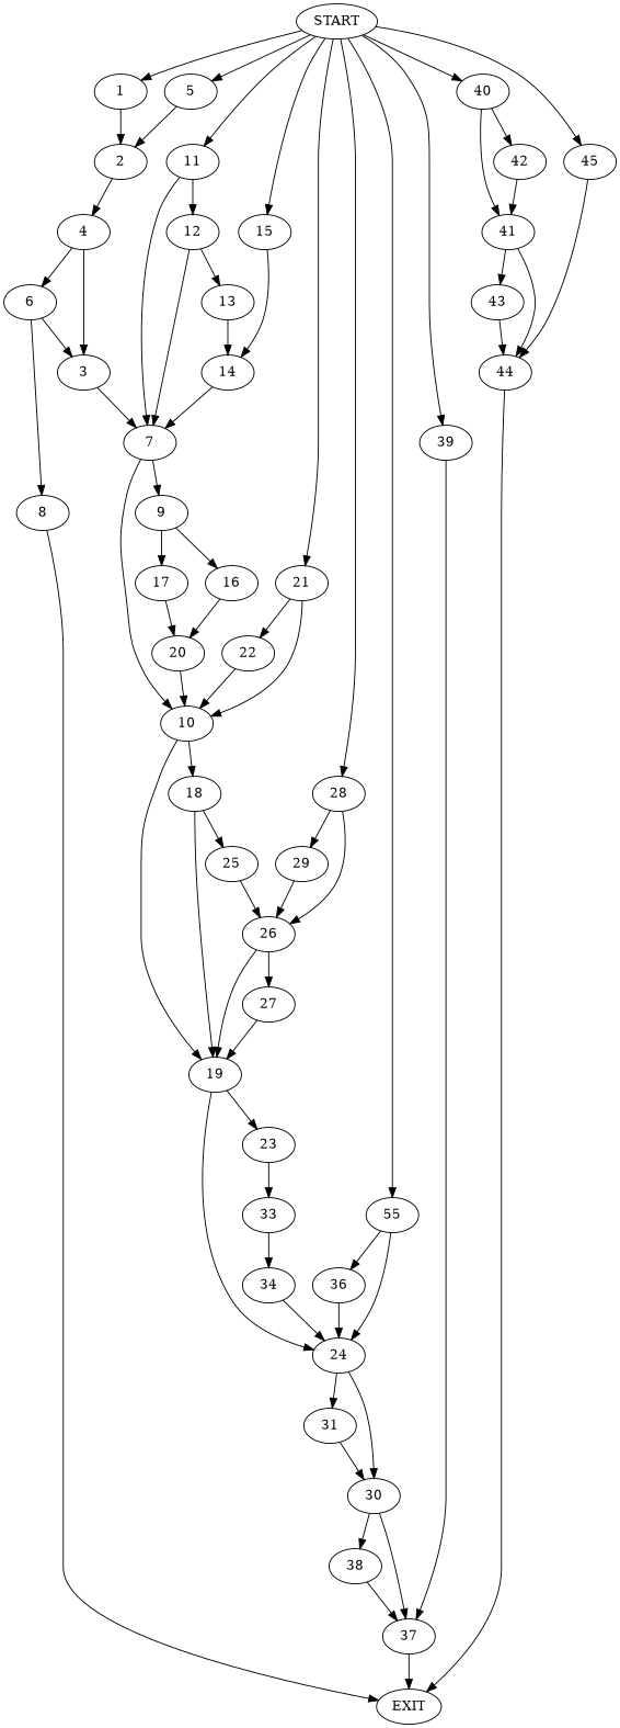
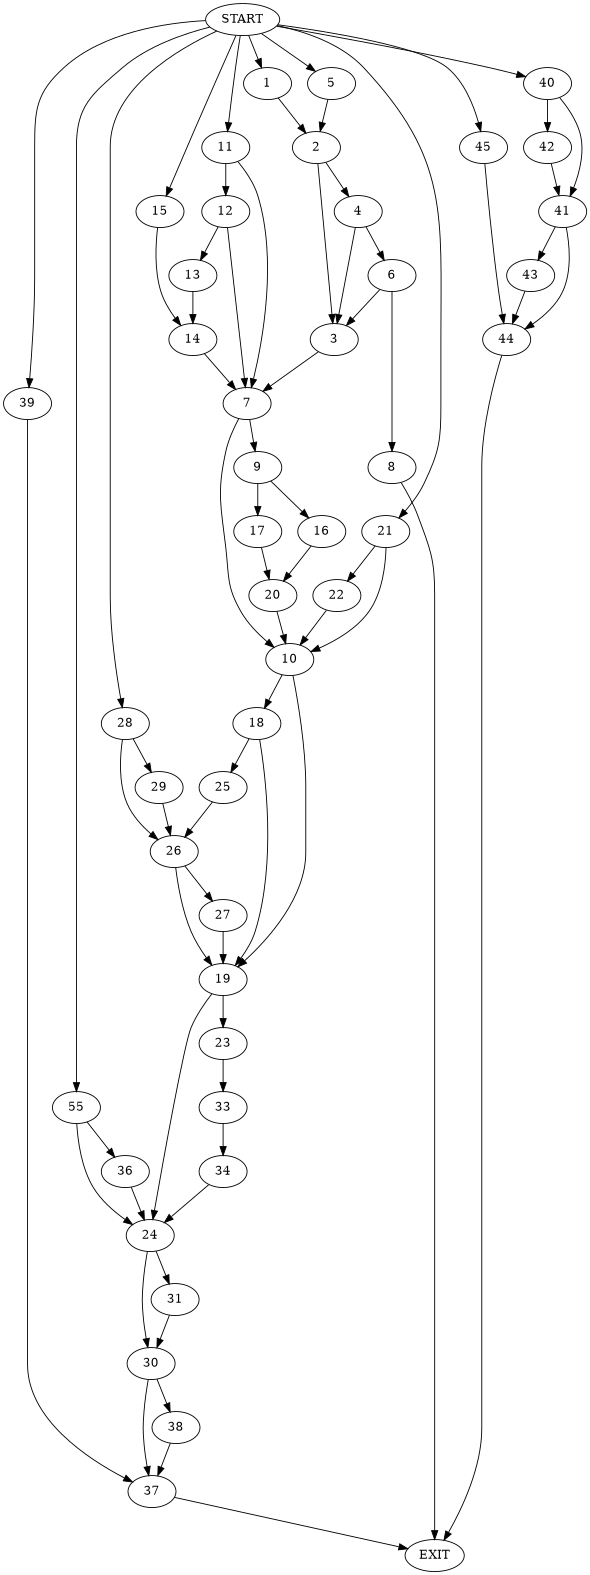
  digraph {
    n1 [label=START]
    1
    5
    11
    15
    21
    28
    n8 [label=55]
    39
    40
    45
    2
    7
    12
    14
    10
    22
    26
    29
    24
    36
    37
    41
    42
    44
    n26 [label=EXIT]
    3
    4
    6
    9
    8
    16
    17
    18
    19
    20
    25
    23
    13
    33
    30
    31
    34
    38
    27
    43
    n1 -> 1
    n1 -> 5
    n1 -> 11
    n1 -> 15
    n1 -> 21
    n1 -> 28
    n1 -> n8
    n1 -> 39
    n1 -> 40
    n1 -> 45
    1 -> 2
    5 -> 2
    11 -> 7
    11 -> 12
    15 -> 14
    21 -> 10
    21 -> 22
    28 -> 26
    28 -> 29
    n8 -> 24
    n8 -> 36
    39 -> 37
    40 -> 41
    40 -> 42
    45 -> 44
+   2 -> 3
    2 -> 4
    7 -> 10
    7 -> 9
    12 -> 7
    12 -> 13
    14 -> 7
    10 -> 18
    10 -> 19
    22 -> 10
    26 -> 19
    26 -> 27
    29 -> 26
    24 -> 30
    24 -> 31
    36 -> 24
    37 -> n26
    41 -> 44
    41 -> 43
    42 -> 41
    44 -> n26
    3 -> 7
    4 -> 3
    4 -> 6
    6 -> 3
    6 -> 8
    9 -> 16
    9 -> 17
    8 -> n26
    16 -> 20
    17 -> 20
    18 -> 19
    18 -> 25
    19 -> 24
    19 -> 23
    20 -> 10
    25 -> 26
    23 -> 33
    13 -> 14
    33 -> 34
    30 -> 37
    30 -> 38
    31 -> 30
    34 -> 24
    38 -> 37
    27 -> 19
    43 -> 44
  }
